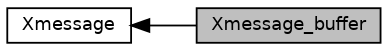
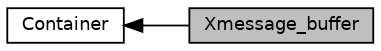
  digraph {
    rankdir=LR
    node [color=black fontname=Helvetica fontsize=10 shape=record style=filled]
-   n1 [fillcolor=white height=0.2 label=Xmessage width=0.4]
+   n1 [fillcolor=white height=0.2 label=Container width=0.4]
    n2 [fillcolor=grey75 fontcolor=black height=0.2 label=Xmessage_buffer width=0.4]
    n1 -> n2 [dir=back fontname=Helvetica fontsize=10 labelfontname=Helvetica labelfontsize=10 shape=plaintext style=solid]
  }
